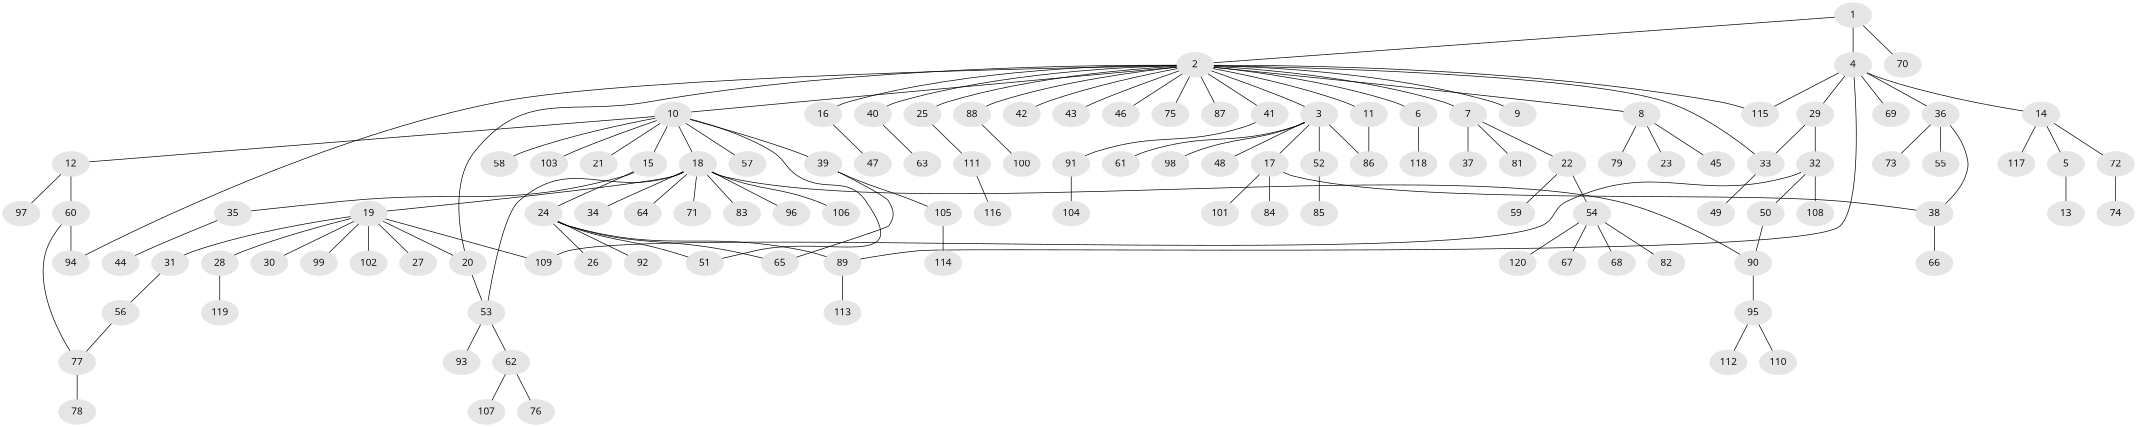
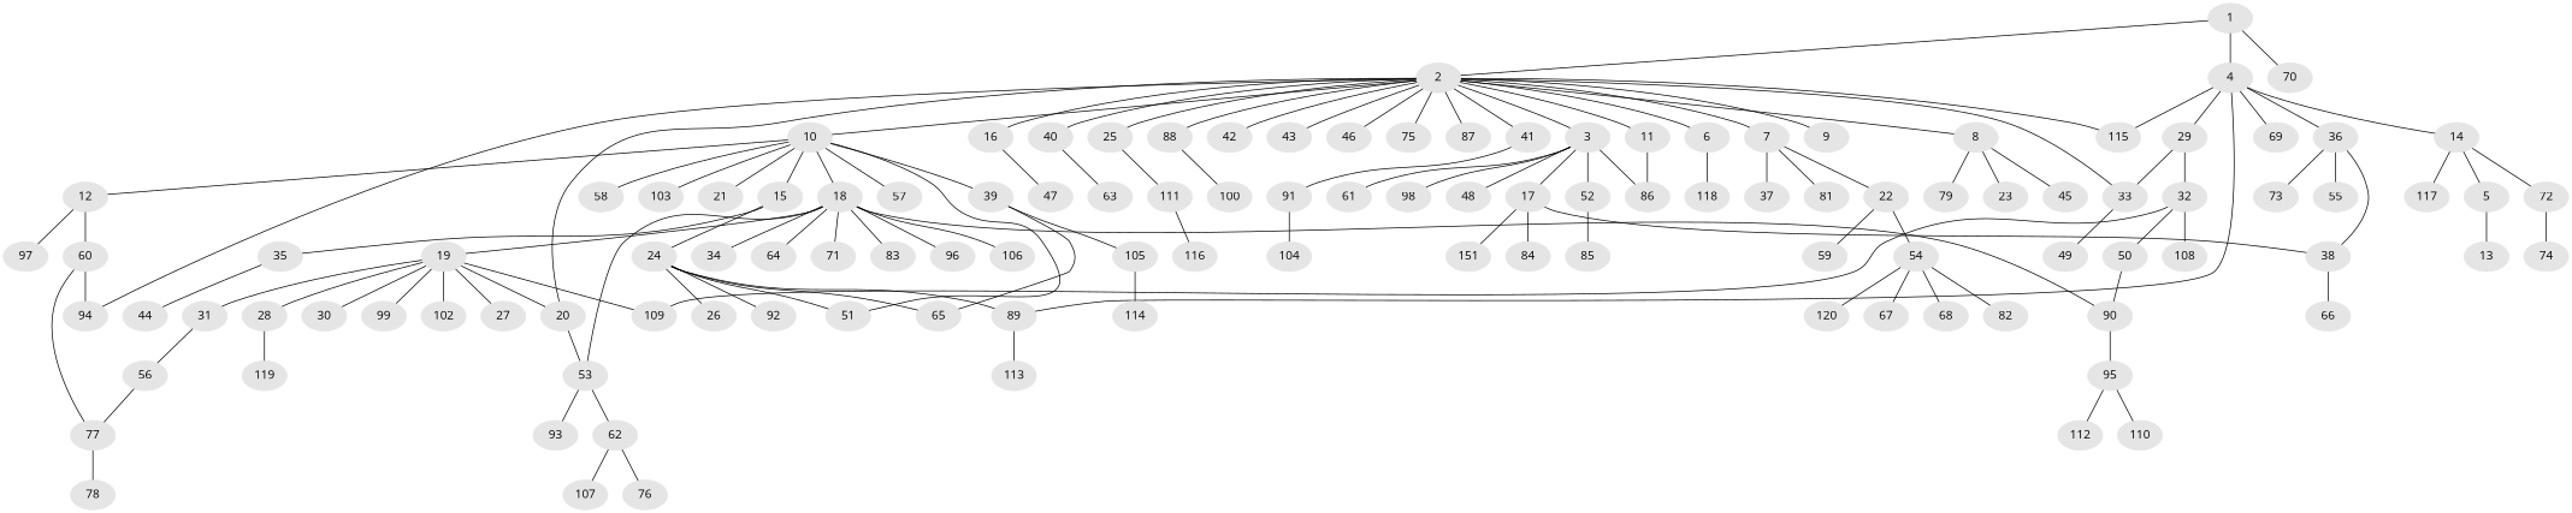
  graph {
    fontname="Open Sans"
    node [color=gray90 fontname="Open Sans" style=filled]
    edge [fontname="Open Sans"]
    1
    2
    4
    70
    3
    6
    7
    8
    9
    10
    11
    16
    20
    25
    33
    40
    41
    42
    43
    46
    75
    87
    88
    94
    115
    14
    29
    36
    69
    89
    17
    48
    52
    61
    86
    98
    118
    22
    37
    81
    23
    45
    79
    12
    15
    18
    21
    39
    51
    57
    58
    103
    47
    53
    111
    49
    63
    91
    100
    38
    84
-   101
+   101 [label=151]
    85
    5
    13
    72
    117
    32
    55
    73
    113
    54
    59
    60
    97
    24
    35
    19
    34
    64
    71
    83
    90
    96
    106
    65
    105
    77
    74
    26
    92
    44
    66
    27
    28
    30
    31
    99
    102
    109
    62
    93
    95
    119
    56
    67
    68
    82
    120
    116
    50
    108
    114
    104
    76
    107
    78
    110
    112
    1 -- 2
    1 -- 4
    1 -- 70
    2 -- 3
    2 -- 6
    2 -- 7
    2 -- 8
    2 -- 9
    2 -- 10
    2 -- 11
    2 -- 16
    2 -- 20
    2 -- 25
    2 -- 33
    2 -- 40
    2 -- 41
    2 -- 42
    2 -- 43
    2 -- 46
    2 -- 75
    2 -- 87
    2 -- 88
    2 -- 94
    2 -- 115
    4 -- 115
    4 -- 14
    4 -- 29
    4 -- 36
    4 -- 69
    4 -- 89
    3 -- 17
    3 -- 48
    3 -- 52
    3 -- 61
    3 -- 86
    3 -- 98
    6 -- 118
    7 -- 22
    7 -- 37
    7 -- 81
    8 -- 23
    8 -- 45
    8 -- 79
    10 -- 12
    10 -- 15
    10 -- 18
    10 -- 21
    10 -- 39
    10 -- 51
    10 -- 57
    10 -- 58
    10 -- 103
    11 -- 86
    16 -- 47
    20 -- 53
    25 -- 111
    33 -- 49
    40 -- 63
    41 -- 91
    88 -- 100
    14 -- 5
    14 -- 72
    14 -- 117
    29 -- 33
    29 -- 32
    36 -- 38
    36 -- 55
    36 -- 73
    89 -- 113
    17 -- 38
    17 -- 84
    17 -- 101
    52 -- 85
    22 -- 54
    22 -- 59
    12 -- 60
    12 -- 97
    15 -- 24
    15 -- 35
    18 -- 53
    18 -- 19
    18 -- 34
    18 -- 64
    18 -- 71
    18 -- 83
    18 -- 90
    18 -- 96
    18 -- 106
    39 -- 65
    39 -- 105
    53 -- 62
    53 -- 93
    111 -- 116
    91 -- 104
    38 -- 66
    5 -- 13
    72 -- 74
    32 -- 109
    32 -- 50
    32 -- 108
    54 -- 67
    54 -- 68
    54 -- 82
    54 -- 120
    60 -- 94
    60 -- 77
    24 -- 89
    24 -- 51
    24 -- 65
    24 -- 26
    24 -- 92
    35 -- 44
    19 -- 20
    19 -- 27
    19 -- 28
    19 -- 30
    19 -- 31
    19 -- 99
    19 -- 102
    19 -- 109
    90 -- 95
    105 -- 114
    77 -- 78
    28 -- 119
    31 -- 56
    62 -- 76
    62 -- 107
    95 -- 110
    95 -- 112
    56 -- 77
    50 -- 90
  }
